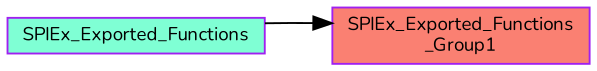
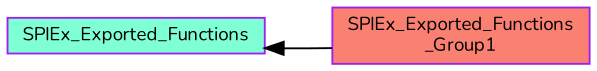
  digraph {
    rankdir=LR
    fontname=Nunito
    node [color=purple fontname=Nunito fontsize=10 shape=box style=filled]
    n1 [fillcolor=aquamarine height=0.2 label=SPIEx_Exported_Functions width=0.4]
    n2 [fillcolor=salmon fontcolor=black height=0.2 label="SPIEx_Exported_Functions\l_Group1" width=0.4]
-   n2 -> n1 [dir=back fontname=Nunito fontsize=10 labelfontname=Helvetica labelfontsize=10 shape=plaintext style=solid]
+   n1 -> n2 [dir=back fontname=Nunito fontsize=10 labelfontname=Helvetica labelfontsize=10 shape=plaintext style=solid]
  }
